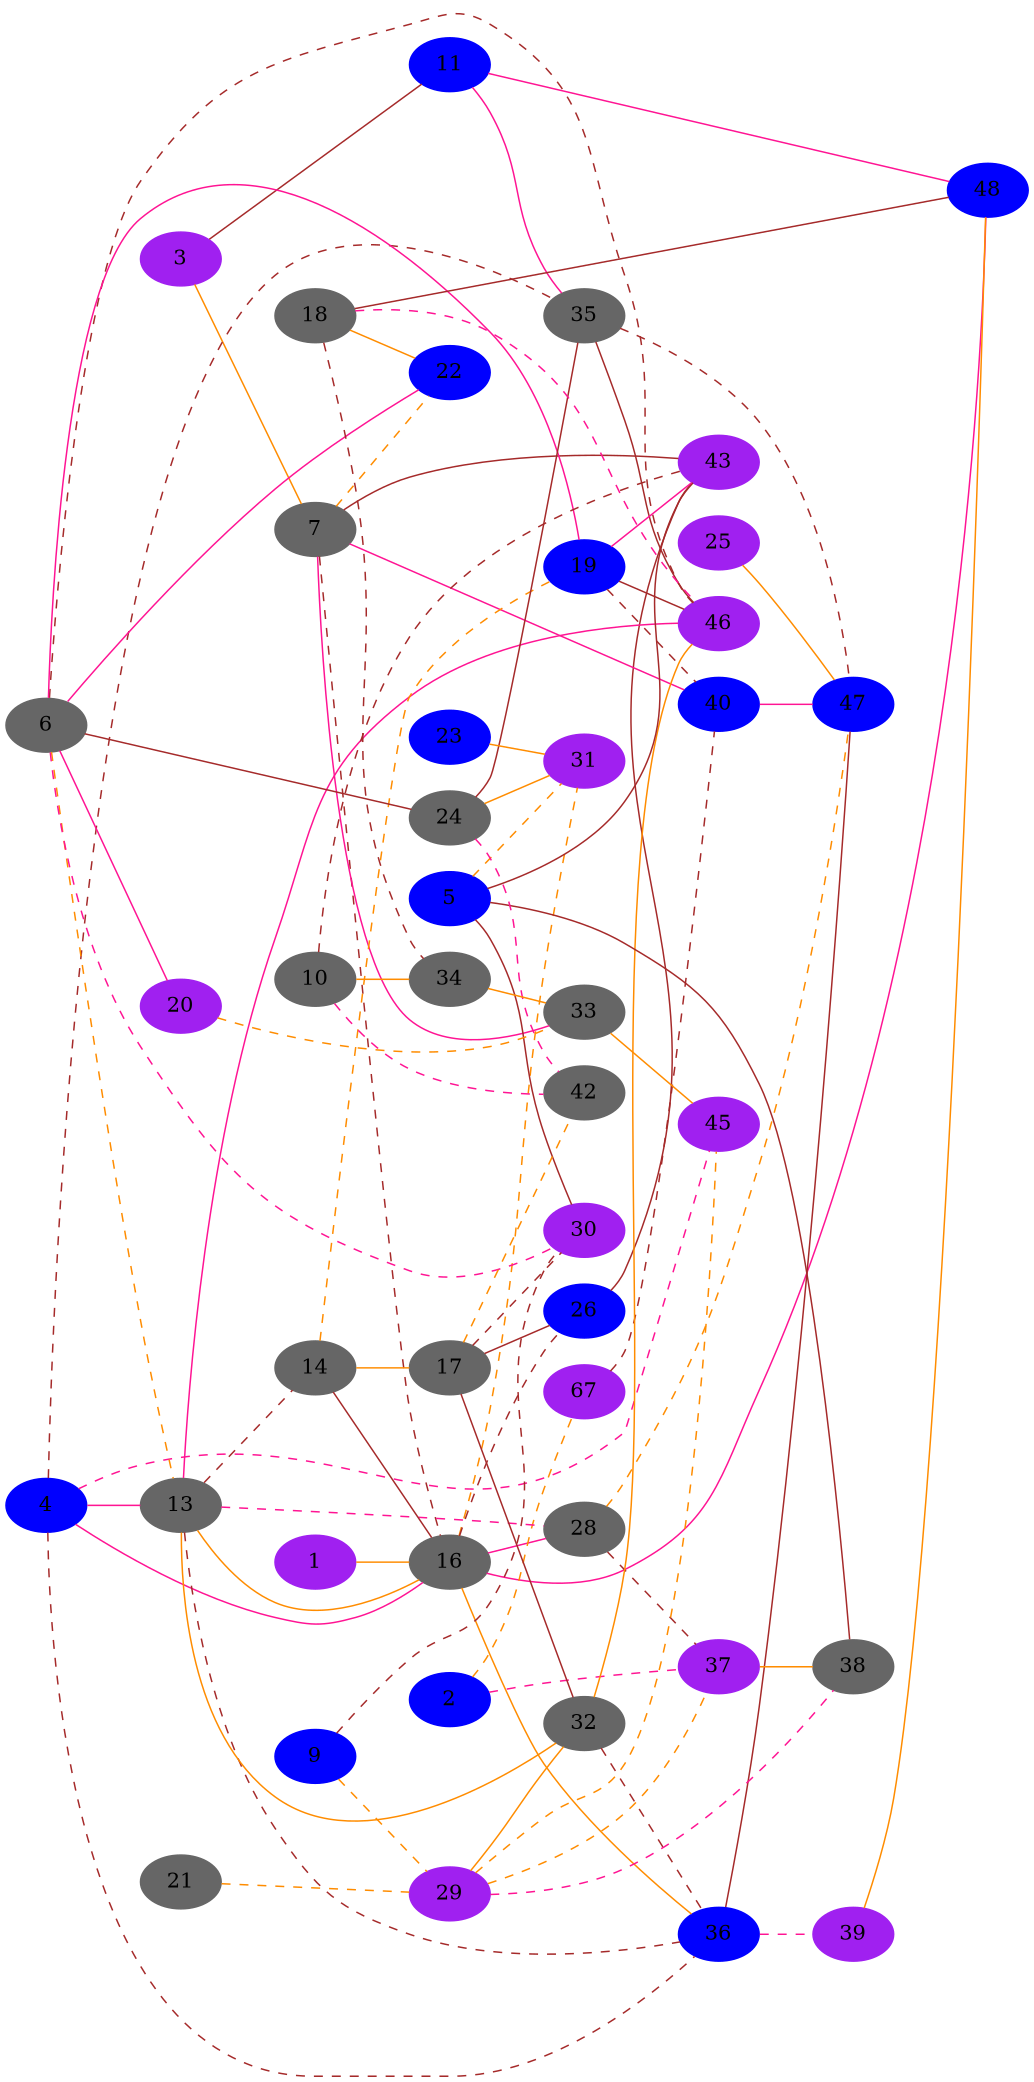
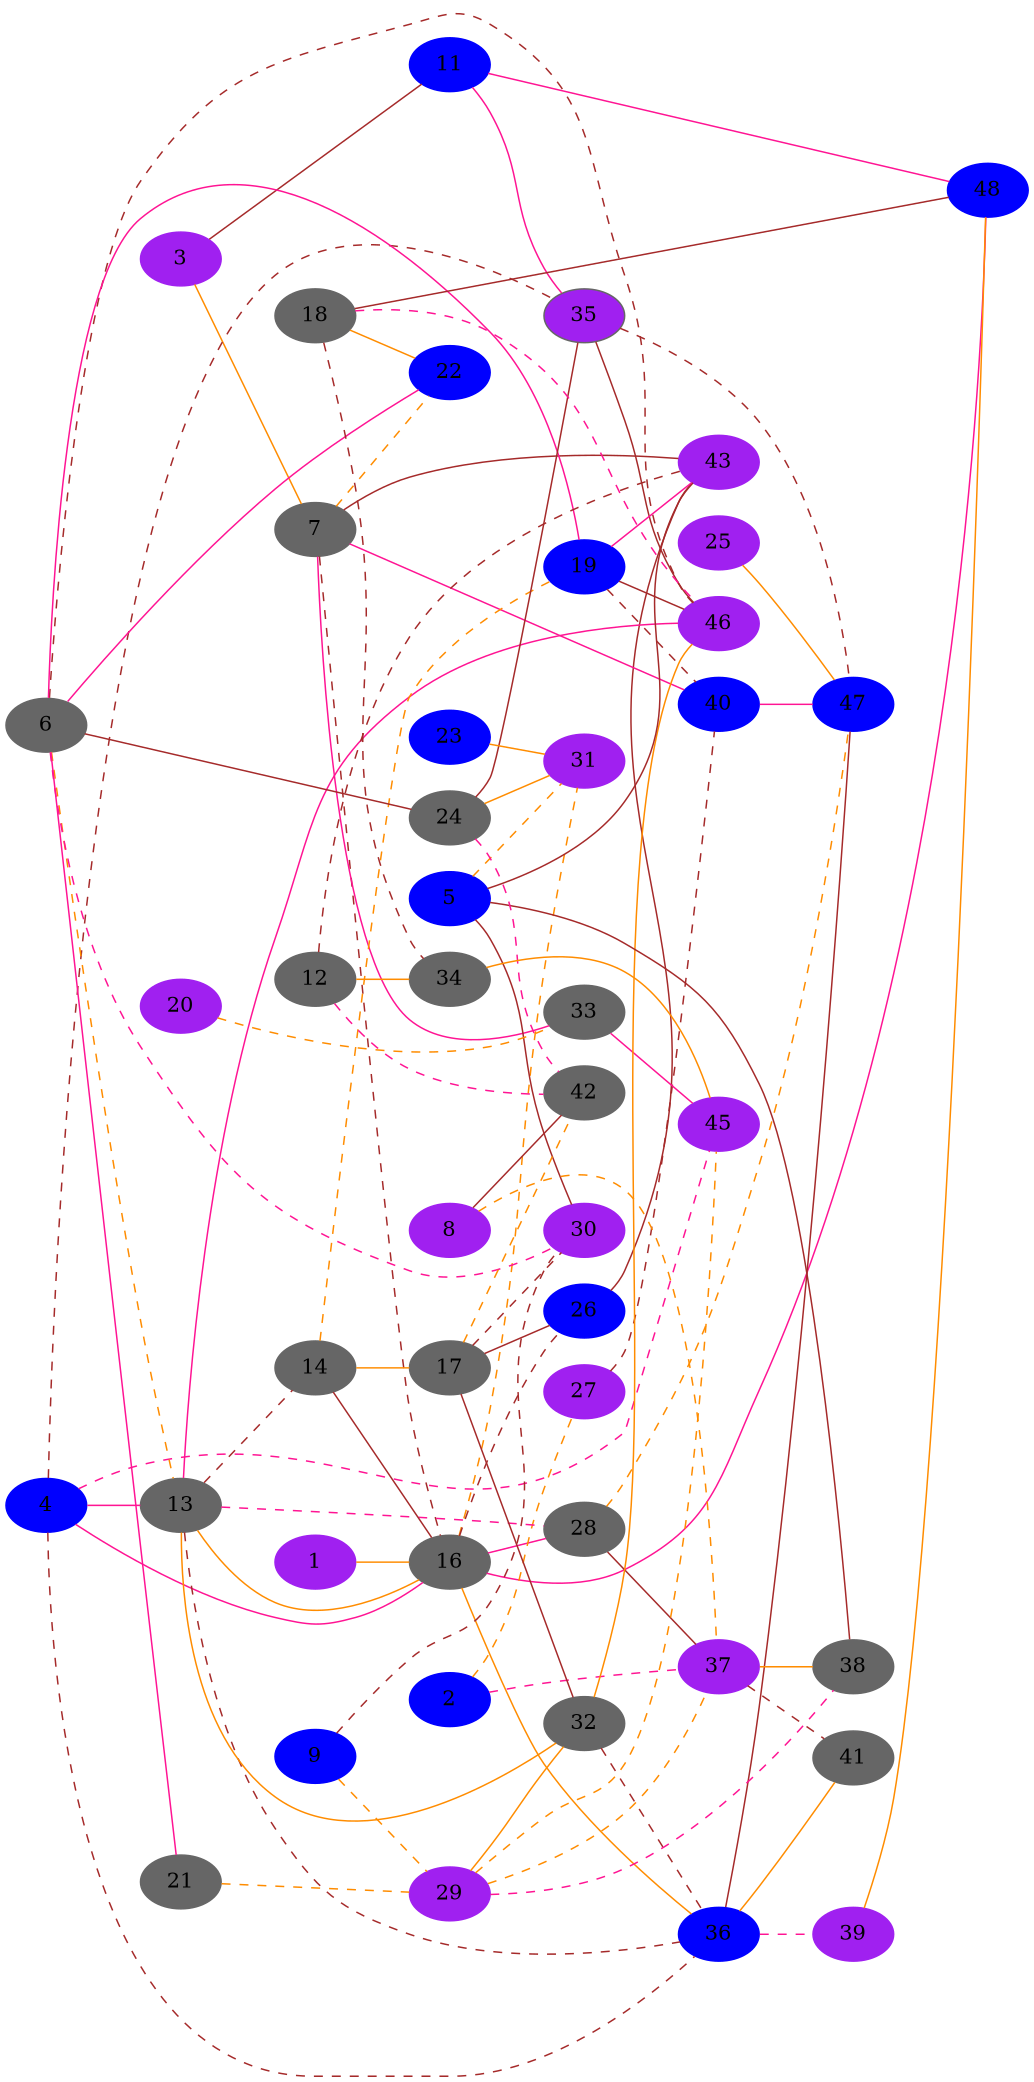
  graph {
    rankdir=LR
    node [color=gray40 style=filled]
    edge [color=brown style=solid weight=1.0]
    1 [color=purple]
    16
    36 [color=blue]
    31 [color=purple]
    48 [color=blue]
    28
    26 [color=blue]
    2 [color=blue]
-   27 [color=purple label=67]
+   27 [color=purple]
    37 [color=purple]
    40 [color=blue]
    38
+   41
    3 [color=purple]
    7
    11 [color=blue]
    43 [color=purple]
    22 [color=blue]
    33
-   35
+   35 [fillcolor=purple]
    4 [color=blue]
    13
    45 [color=purple]
    46 [color=purple]
    14
    32
    47 [color=blue]
    39 [color=purple]
    5 [color=blue]
    30 [color=purple]
    6
    19 [color=blue]
    21
    24
    29 [color=purple]
    42
+   8 [color=purple]
    9 [color=blue]
-   10
+   10 [label=12]
    34
    17
    18
    20 [color=purple]
    23 [color=blue]
    25 [color=purple]
    1 -- 16 [color=darkorange]
    16 -- 36 [color=darkorange]
    16 -- 31 [color=darkorange style=dashed]
    16 -- 48 [color=deeppink]
    16 -- 28 [color=deeppink]
    16 -- 26 [style=dashed]
+   36 -- 41 [color=darkorange]
    36 -- 47
    36 -- 39 [color=deeppink style=dashed weight=2.0]
-   28 -- 37 [style=dashed]
+   28 -- 37
    28 -- 47 [color=darkorange style=dashed]
    26 -- 43
    2 -- 27 [color=darkorange style=dashed]
    2 -- 37 [color=deeppink style=dashed]
    27 -- 40 [style=dashed]
    37 -- 38 [color=darkorange]
+   37 -- 41 [style=dashed]
    40 -- 47 [color=deeppink]
    3 -- 7 [color=darkorange]
    3 -- 11
    7 -- 16 [style=dashed]
    7 -- 40 [color=deeppink]
    7 -- 43
    7 -- 22 [color=darkorange style=dashed]
    7 -- 33 [color=deeppink]
    11 -- 48 [color=deeppink]
    11 -- 35 [color=deeppink]
-   33 -- 45 [color=darkorange]
+   33 -- 45 [color=deeppink]
    35 -- 46
    35 -- 47 [style=dashed]
    4 -- 16 [color=deeppink]
    4 -- 36 [style=dashed]
    4 -- 35 [style=dashed]
    4 -- 13 [color=deeppink]
    4 -- 45 [color=deeppink style=dashed]
    13 -- 16 [color=darkorange]
    13 -- 36 [style=dashed]
    13 -- 28 [color=deeppink style=dashed]
    13 -- 46 [color=deeppink]
    13 -- 14 [style=dashed]
    13 -- 32 [color=darkorange]
    14 -- 16
    14 -- 19 [color=darkorange style=dashed]
    14 -- 17 [color=darkorange]
    32 -- 36 [style=dashed]
    32 -- 46 [color=darkorange weight=2.0]
    39 -- 48 [color=darkorange]
    5 -- 31 [color=darkorange style=dashed]
    5 -- 38
    5 -- 43
    5 -- 30
    6 -- 22 [color=deeppink]
    6 -- 13 [color=darkorange style=dashed]
    6 -- 46 [style=dashed weight=2.0]
    6 -- 30 [color=deeppink style=dashed]
    6 -- 19 [color=deeppink]
-   6 -- 20 [color=deeppink]
+   6 -- 21 [color=deeppink]
    6 -- 24
    19 -- 40 [style=dashed]
    19 -- 43 [color=deeppink]
    19 -- 46
    21 -- 29 [color=darkorange style=dashed]
    24 -- 31 [color=darkorange]
    24 -- 35
    24 -- 42 [color=deeppink style=dashed]
    29 -- 37 [color=darkorange style=dashed]
    29 -- 38 [color=deeppink style=dashed]
    29 -- 45 [color=darkorange style=dashed]
    29 -- 32 [color=darkorange weight=2.0]
+   8 -- 37 [color=darkorange style=dashed]
+   8 -- 42
    9 -- 30 [style=dashed]
    9 -- 29 [color=darkorange style=dashed]
    10 -- 43 [style=dashed]
    10 -- 42 [color=deeppink style=dashed]
    10 -- 34 [color=darkorange]
-   34 -- 33 [color=darkorange]
+   34 -- 45 [color=darkorange]
    17 -- 26
    17 -- 32
    17 -- 30 [style=dashed]
    17 -- 42 [color=darkorange style=dashed]
    18 -- 48 [weight=2.0]
    18 -- 22 [color=darkorange]
    18 -- 46 [color=deeppink style=dashed weight=2.0]
    18 -- 34 [style=dashed]
    20 -- 33 [color=darkorange style=dashed]
    23 -- 31 [color=darkorange]
    25 -- 47 [color=darkorange]
  }
